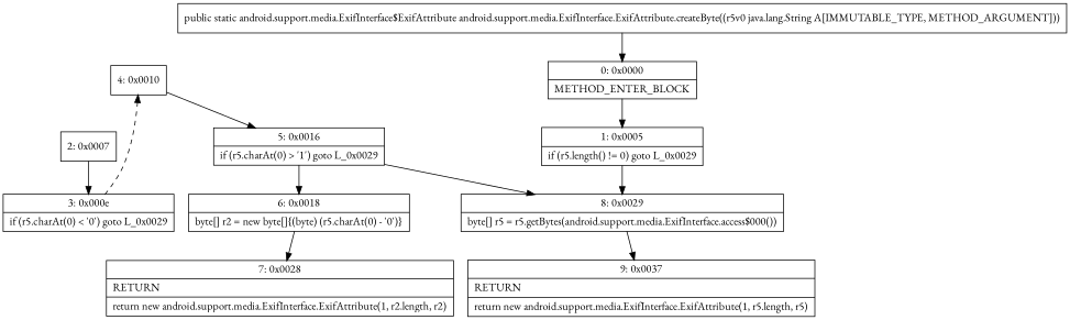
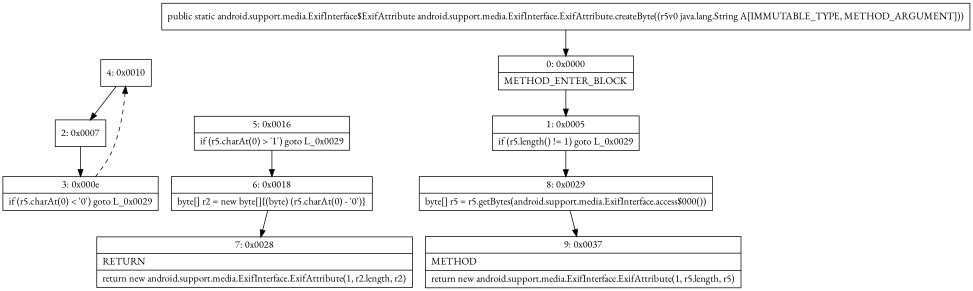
  digraph {
    fontname="EB Garamond"
    node [fontname="EB Garamond" shape=record]
    edge [fontname="EB Garamond"]
    n1 [label="{0\:\ 0x0000|METHOD_ENTER_BLOCK\l}"]
-   n2 [label="{1\:\ 0x0005|if (r5.length() != 0) goto L_0x0029\l}"]
+   n2 [label="{1\:\ 0x0005|if (r5.length() != 1) goto L_0x0029\l}"]
    n3 [label="{8\:\ 0x0029|byte[] r5 = r5.getBytes(android.support.media.ExifInterface.access$000())\l}"]
    n4 [label="{2\:\ 0x0007}"]
    n5 [label="{3\:\ 0x000e|if (r5.charAt(0) \< '0') goto L_0x0029\l}"]
-   n6 [label="{9\:\ 0x0037|RETURN\l|return new android.support.media.ExifInterface.ExifAttribute(1, r5.length, r5)\l}"]
+   n6 [label="{9\:\ 0x0037|METHOD\l|return new android.support.media.ExifInterface.ExifAttribute(1, r5.length, r5)\l}"]
    n7 [label="{4\:\ 0x0010}"]
    n8 [label="{5\:\ 0x0016|if (r5.charAt(0) \> '1') goto L_0x0029\l}"]
    n9 [label="{6\:\ 0x0018|byte[] r2 = new byte[]\{(byte) (r5.charAt(0) \- '0')\}\l}"]
    n10 [label="{7\:\ 0x0028|RETURN\l|return new android.support.media.ExifInterface.ExifAttribute(1, r2.length, r2)\l}"]
    n11 [label="{public static android.support.media.ExifInterface$ExifAttribute android.support.media.ExifInterface.ExifAttribute.createByte((r5v0 java.lang.String A[IMMUTABLE_TYPE, METHOD_ARGUMENT])) }"]
    n1 -> n2
    n2 -> n3
    n3 -> n6
    n4 -> n5
    n5 -> n7 [style=dashed]
-   n7 -> n8
-   n8 -> n3
+   n7 -> n4
    n8 -> n9 [style=solid]
    n9 -> n10
    n11 -> n1
  }
